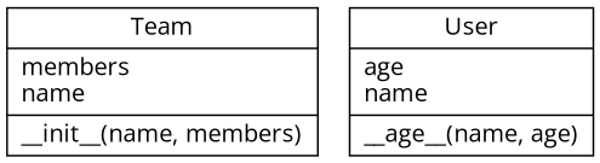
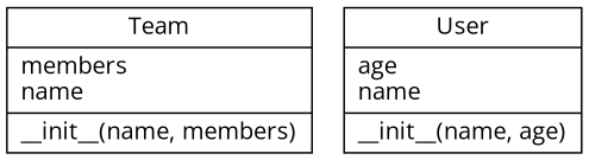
  digraph {
    rankdir=BT
    fontname="Open Sans"
    node [shape=record fontname="Open Sans"]
    n1 [label="{Team|members\lname\l|__init__(name, members)\l}"]
-   n2 [label="{User|age\lname\l|__age__(name, age)\l}"]
+   n2 [label="{User|age\lname\l|__init__(name, age)\l}"]
  }
